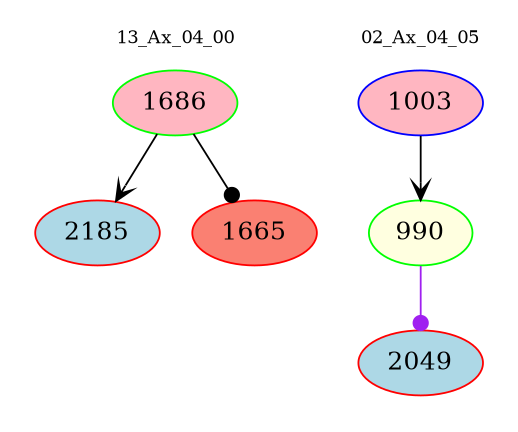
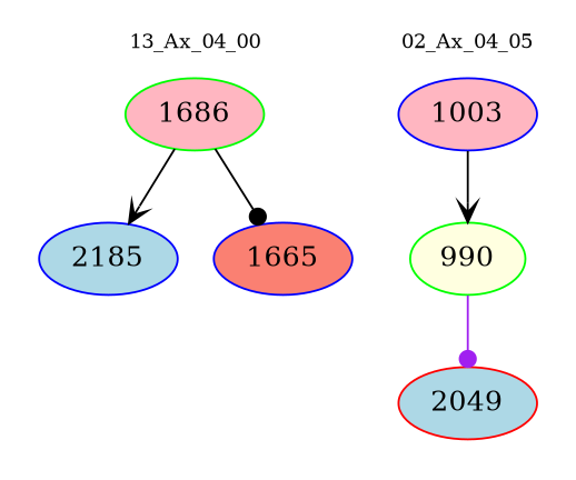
  digraph {
    node [color=green fillcolor=lightpink style=filled]
    edge [arrowhead=vee color=black]
    n1 [label=1686]
-   n2 [color=red fillcolor=lightblue label=2185]
-   n3 [color=red fillcolor=salmon label=1665]
+   n2 [color=blue fillcolor=lightblue label=2185]
+   n3 [color=blue fillcolor=salmon label=1665]
    n4 [fillcolor=lightyellow label=990]
    n5 [color=blue label=1003]
    n6 [color=red fillcolor=lightblue label=2049]
    subgraph cluster_1 {
      color=white
      fontsize=10
      label="13_Ax_04_00"
      n1
      n2
      n3
    }
    subgraph cluster_2 {
      color=white
      fontsize=10
      label="02_Ax_04_05"
      n4
      n5
      n6
    }
    n1 -> n2
    n1 -> n3 [arrowhead=dot]
    n4 -> n6 [arrowhead=dot color=purple]
    n5 -> n4
  }
